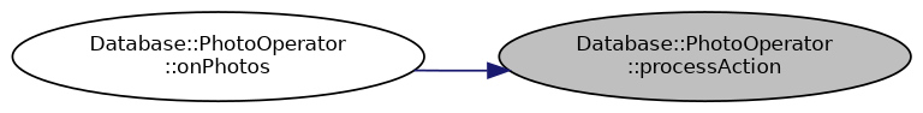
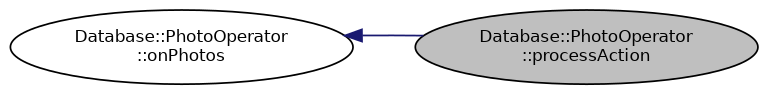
  digraph {
    rankdir=RL
    node [color=black fontname=Helvetica fontsize=10 shape=ellipse style=filled]
    n1 [fillcolor=grey75 fontcolor=black height=0.2 label="Database::PhotoOperator\l::processAction" width=0.4]
    n2 [fillcolor=white height=0.2 label="Database::PhotoOperator\l::onPhotos" width=0.4]
-   n1 -> n2 [color=midnightblue dir=back fontname=Helvetica fontsize=10 labelfontname=Helvetica labelfontsize=10 style=solid]
+   n2 -> n1 [color=midnightblue dir=back fontname=Helvetica fontsize=10 labelfontname=Helvetica labelfontsize=10 style=solid]
  }
